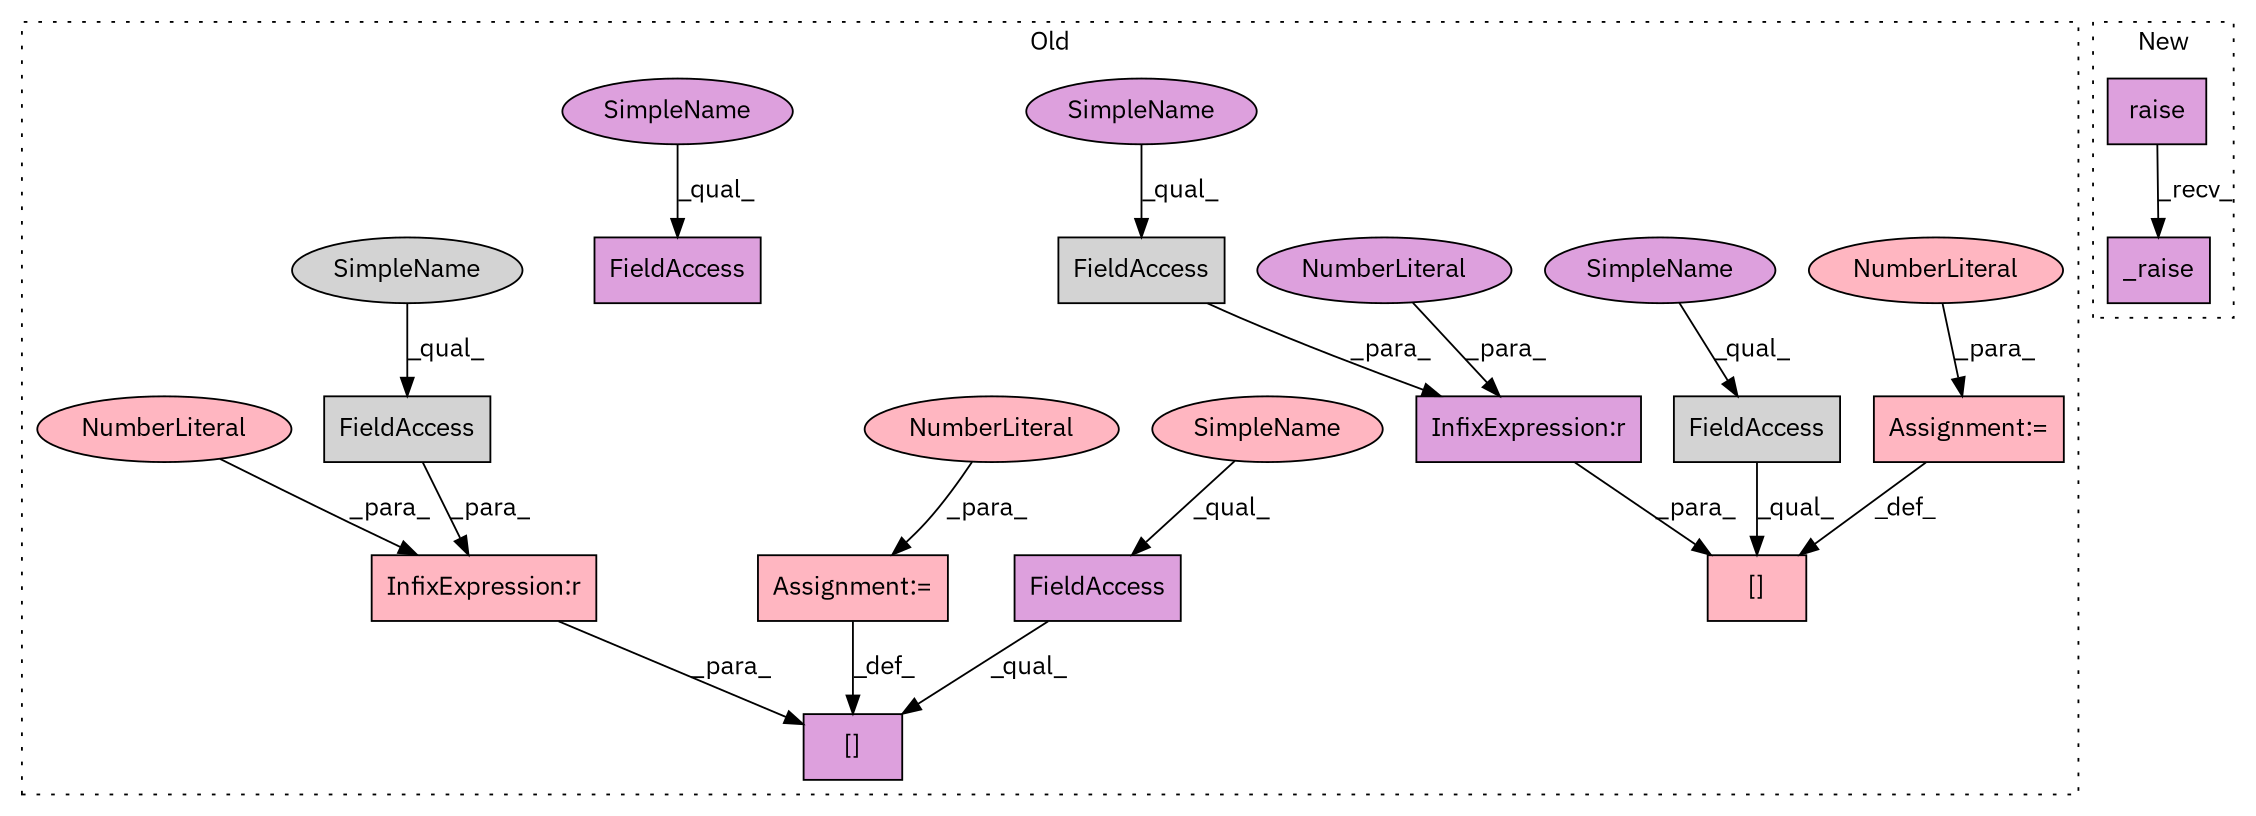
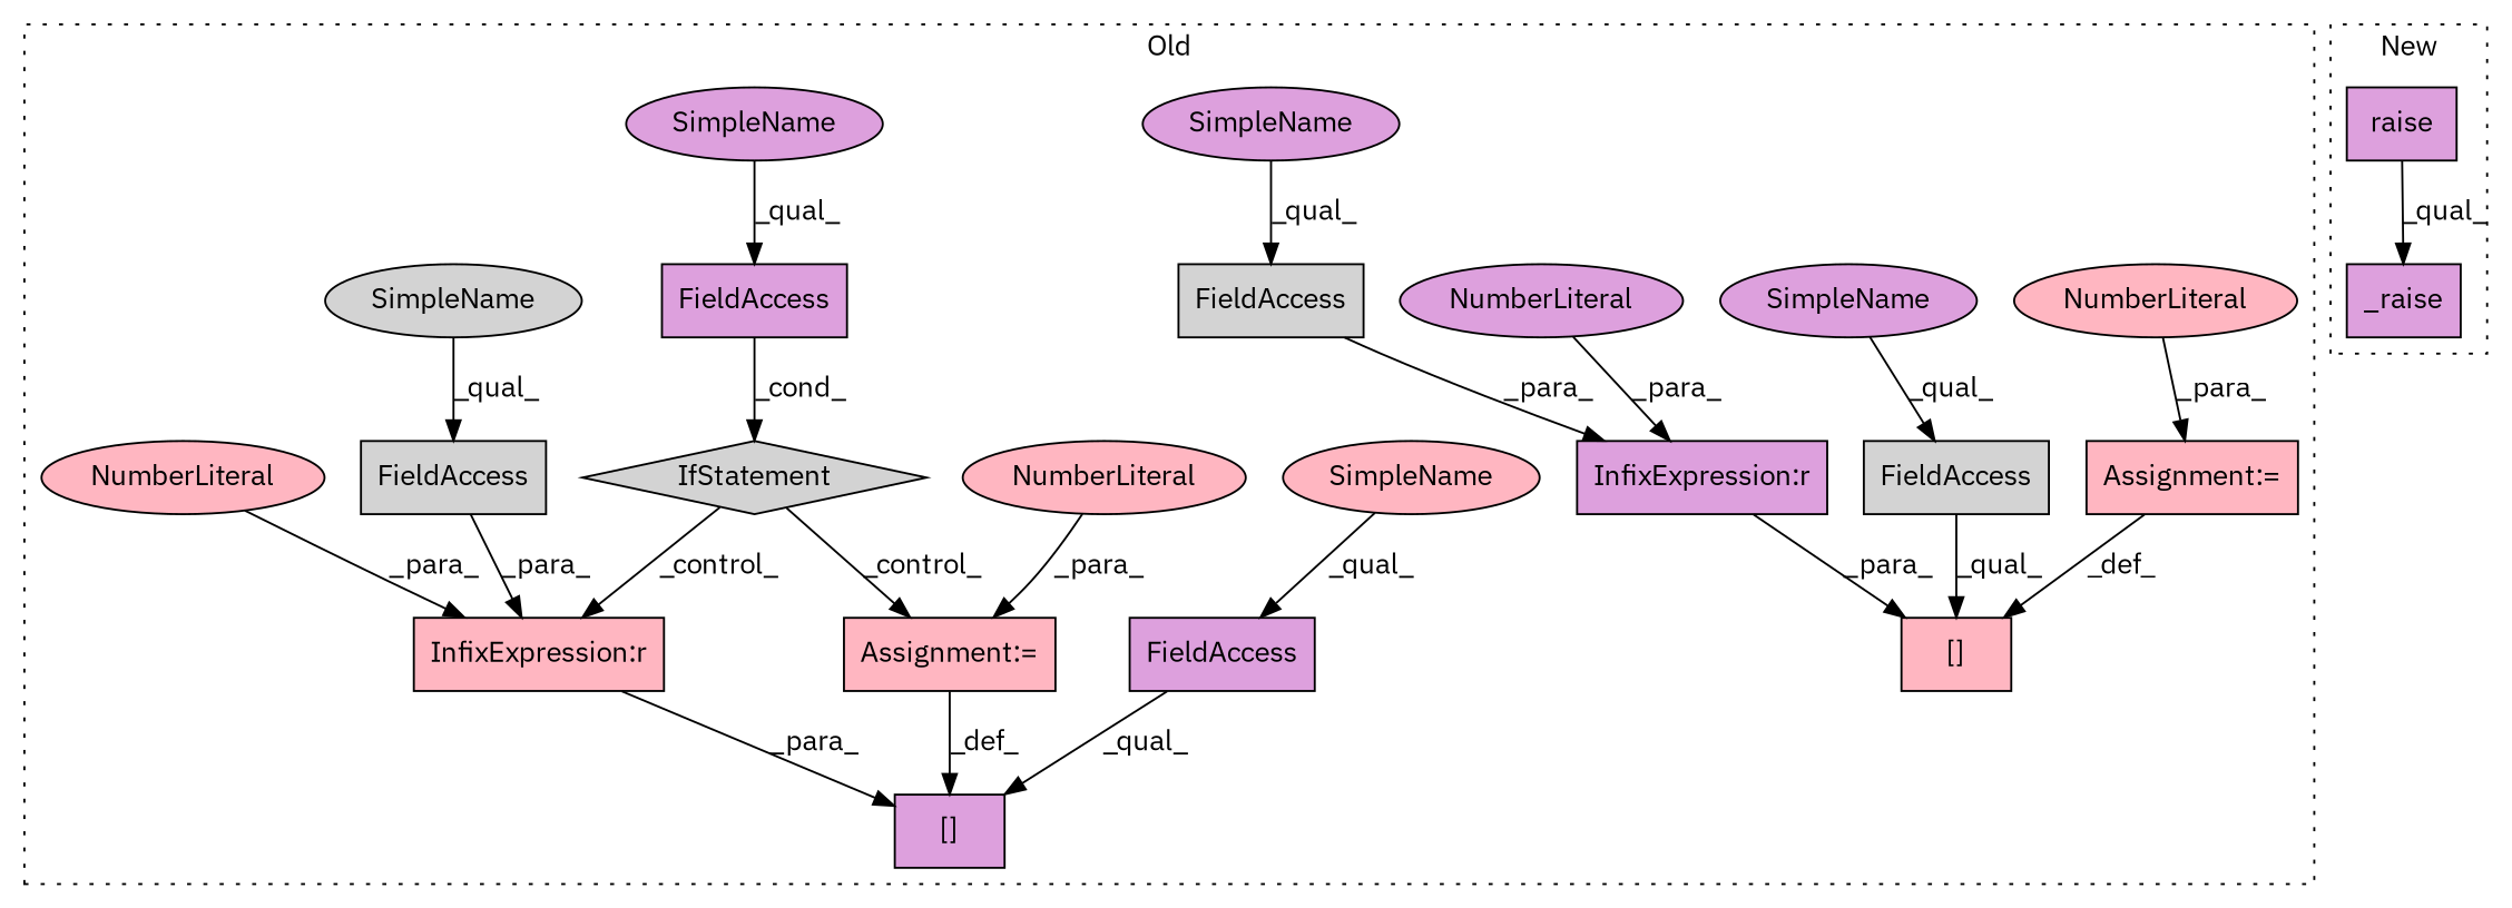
  digraph {
    fontname="IBM Plex Sans"
    node [a=22 fillcolor=plum fontname="IBM Plex Sans" l=4 s=4582 shape=box style=filled]
    edge [fontname="IBM Plex Sans"]
+   n1 [a=25 fillcolor=lightgrey l="4,2" label=IfStatement s="4578,4593" shape=diamond]
    n2 [l=11 label=FieldAccess]
    n3 [a=7 fillcolor=lightpink l=1 label="Assignment:=" s=4624]
    n4 [fillcolor=lightgrey l=6 label=FieldAccess s=4453]
    n5 [fillcolor=lightgrey l=6 label=FieldAccess s=4461]
    n6 [l=6 label=FieldAccess s=4603]
    n7 [a=2 fillcolor=lightpink l="7,1" label="[]" s="4453,4473"]
    n8 [a=27 label="InfixExpression:r" s=4467]
    n9 [a=34 l=1 label=NumberLiteral s=4471 shape=ellipse]
    n10 [a=7 fillcolor=lightpink l=1 label="Assignment:=" s=4474]
    n11 [a=34 fillcolor=lightpink l=1 label=NumberLiteral s=4475 shape=ellipse]
    n12 [a=27 fillcolor=lightpink label="InfixExpression:r" s=4617]
    n13 [a=34 fillcolor=lightpink l=1 label=NumberLiteral s=4625 shape=ellipse]
    n14 [a=34 fillcolor=lightpink l=1 label=NumberLiteral s=4621 shape=ellipse]
    n15 [a=2 l="7,1" label="[]" s="4603,4623"]
    n16 [fillcolor=lightgrey l=6 label=FieldAccess s=4611]
    n17 [a=42 label=SimpleName s=4453 shape=ellipse]
    n18 [a=42 fillcolor=lightgrey label=SimpleName s=4611 shape=ellipse]
    n19 [a=42 fillcolor=lightpink label=SimpleName s=4603 shape=ellipse]
    n20 [a=42 label=SimpleName s=4461 shape=ellipse]
    n21 [a=42 label=SimpleName shape=ellipse]
    n22 [a=32 l=8 label=_raise s=3286]
    n23 [a=32 l=7 label=raise s=3278]
    subgraph cluster_1 {
      label=Old
      style=dotted
+     n1
      n2
      n3
      n4
      n5
      n6
      n7
      n8
      n9
      n10
      n11
      n12
      n13
      n14
      n15
      n16
      n17
      n18
      n19
      n20
      n21
    }
    subgraph cluster_2 {
      label=New
      style=dotted
      n22
      n23
    }
+   n1 -> n3 [label=_control_]
+   n1 -> n12 [label=_control_]
+   n2 -> n1 [label=_cond_]
    n3 -> n15 [label=_def_]
    n4 -> n7 [label=_qual_]
    n5 -> n8 [label=_para_]
    n6 -> n15 [label=_qual_]
    n8 -> n7 [label=_para_]
    n9 -> n8 [label=_para_]
    n10 -> n7 [label=_def_]
    n11 -> n10 [label=_para_]
    n12 -> n15 [label=_para_]
    n13 -> n3 [label=_para_]
    n14 -> n12 [label=_para_]
    n16 -> n12 [label=_para_]
    n17 -> n4 [label=_qual_]
    n18 -> n16 [label=_qual_]
    n19 -> n6 [label=_qual_]
    n20 -> n5 [label=_qual_]
    n21 -> n2 [label=_qual_]
-   n23 -> n22 [label=_recv_]
+   n23 -> n22 [label=_qual_]
  }
